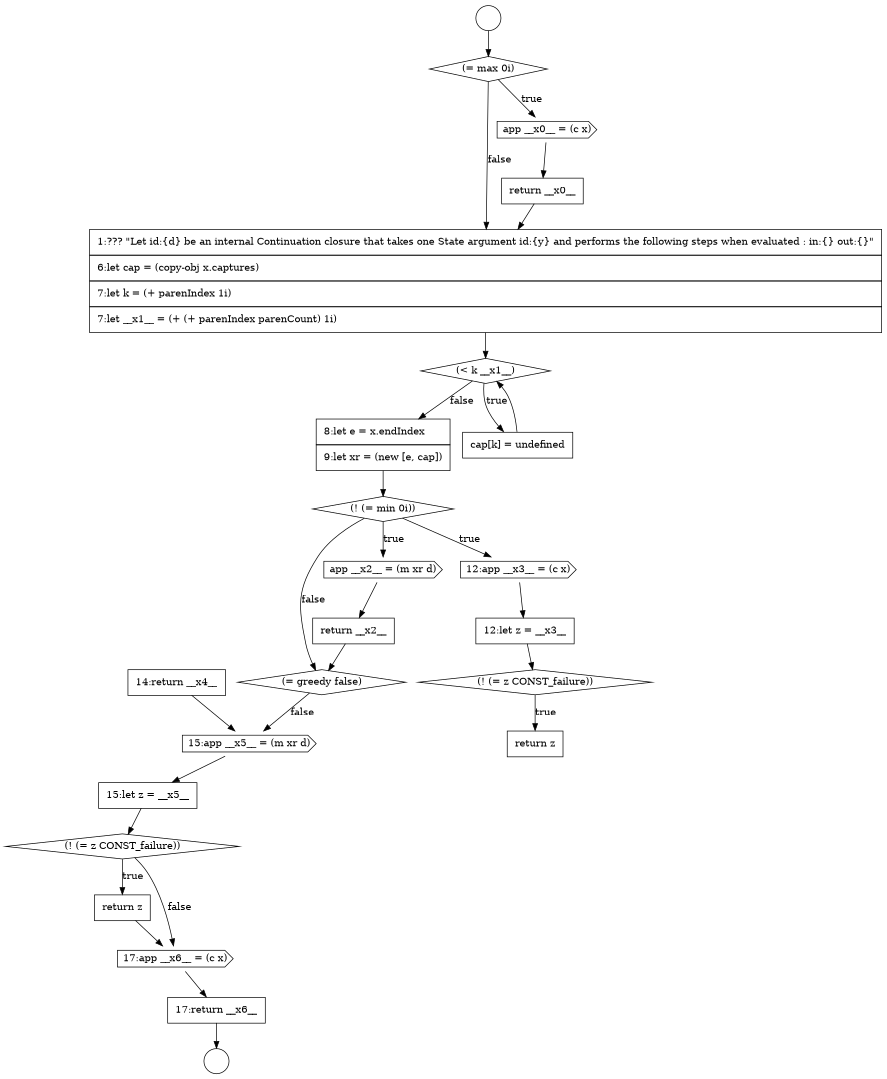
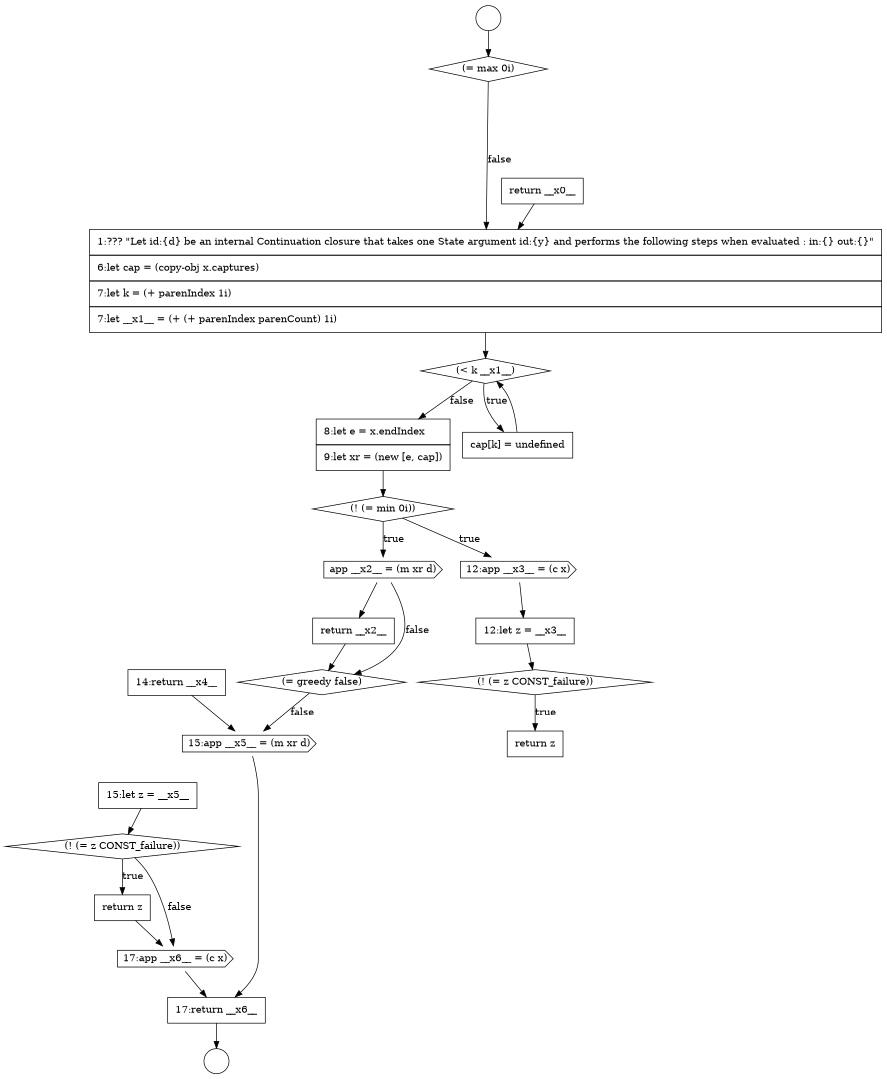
  digraph {
    node [color=black fillcolor=white shape=none style=filled]
    edge [color=black]
    n1 [label=<<font color="black">     <table border="0" cellborder="1" cellspacing="0" cellpadding="10">       <tr><td align="left">14:return __x4__</td></tr>     </table>   </font>> margin=0]
    n2 [label=<<font color="black">15:app __x5__ = (m xr d)</font>> shape=cds]
    n3 [label=<<font color="black">     <table border="0" cellborder="1" cellspacing="0" cellpadding="10">       <tr><td align="left">return __x2__</td></tr>     </table>   </font>> margin=0]
    n4 [label=<<font color="black">(= greedy false)</font>> shape=diamond]
    n5 [label=<<font color="black">     <table border="0" cellborder="1" cellspacing="0" cellpadding="10">       <tr><td align="left">return __x0__</td></tr>     </table>   </font>> margin=0]
    n6 [label=<<font color="black">     <table border="0" cellborder="1" cellspacing="0" cellpadding="10">       <tr><td align="left">1:??? &quot;Let id:{d} be an internal Continuation closure that takes one State argument id:{y} and performs the following steps when evaluated : in:{} out:{}&quot;</td></tr>       <tr><td align="left">6:let cap = (copy-obj x.captures)</td></tr>       <tr><td align="left">7:let k = (+ parenIndex 1i)</td></tr>       <tr><td align="left">7:let __x1__ = (+ (+ parenIndex parenCount) 1i)</td></tr>     </table>   </font>> margin=0]
    n7 [label=<<font color="black">(&lt; k __x1__)</font>> shape=diamond]
    n8 [label=<<font color="black">     <table border="0" cellborder="1" cellspacing="0" cellpadding="10">       <tr><td align="left">12:let z = __x3__</td></tr>     </table>   </font>> margin=0]
    n9 [label=<<font color="black">(! (= z CONST_failure))</font>> shape=diamond]
    n10 [label=<<font color="black">     <table border="0" cellborder="1" cellspacing="0" cellpadding="10">       <tr><td align="left">return z</td></tr>     </table>   </font>> margin=0]
    n11 [label=<<font color="black">     <table border="0" cellborder="1" cellspacing="0" cellpadding="10">       <tr><td align="left">15:let z = __x5__</td></tr>     </table>   </font>> margin=0]
    n12 [label=<<font color="black">     <table border="0" cellborder="1" cellspacing="0" cellpadding="10">       <tr><td align="left">return z</td></tr>     </table>   </font>> margin=0]
    n13 [label=<<font color="black">17:app __x6__ = (c x)</font>> shape=cds]
    n14 [label=<<font color="black">     <table border="0" cellborder="1" cellspacing="0" cellpadding="10">       <tr><td align="left">17:return __x6__</td></tr>     </table>   </font>> margin=0]
    n15 [label=<<font color="black">app __x2__ = (m xr d)</font>> shape=cds]
    n16 [label=<<font color="black">(! (= z CONST_failure))</font>> shape=diamond]
    n17 [label=<<font color="black">(= max 0i)</font>> shape=diamond]
-   n18 [label=<<font color="black">app __x0__ = (c x)</font>> shape=cds]
    n19 [label=<<font color="black">     <table border="0" cellborder="1" cellspacing="0" cellpadding="10">       <tr><td align="left">8:let e = x.endIndex</td></tr>       <tr><td align="left">9:let xr = (new [e, cap])</td></tr>     </table>   </font>> margin=0]
    n20 [label=<<font color="black">     <table border="0" cellborder="1" cellspacing="0" cellpadding="10">       <tr><td align="left">cap[k] = undefined</td></tr>     </table>   </font>> margin=0]
    n21 [label=<<font color="black">(! (= min 0i))</font>> shape=diamond]
    n22 [label=" " shape=circle]
    n23 [label=<<font color="black">12:app __x3__ = (c x)</font>> shape=cds]
    n24 [label=" " shape=circle]
    n1 -> n2
-   n2 -> n11
+   n2 -> n14
    n3 -> n4
    n4 -> n2 [label=<<font color="black">false</font>>]
    n5 -> n6
    n6 -> n7
    n7 -> n19 [label=<<font color="black">false</font>>]
    n7 -> n20 [label=<<font color="black">true</font>>]
    n8 -> n9
    n9 -> n10 [label=<<font color="black">true</font>>]
    n11 -> n16
    n12 -> n13
    n13 -> n14
    n14 -> n22
    n15 -> n3
    n16 -> n12 [label=<<font color="black">true</font>>]
    n16 -> n13 [label=<<font color="black">false</font>>]
    n17 -> n6 [label=<<font color="black">false</font>>]
-   n17 -> n18 [label=<<font color="black">true</font>>]
-   n18 -> n5
    n19 -> n21
    n20 -> n7
-   n21 -> n4 [label=<<font color="black">false</font>>]
+   n15 -> n4 [label=<<font color="black">false</font>>]
    n21 -> n15 [label=<<font color="black">true</font>>]
    n21 -> n23 [label=<<font color="black">true</font>>]
    n23 -> n8
    n24 -> n17
  }
